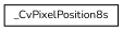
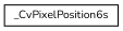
  digraph {
    rankdir=LR
    fontname=Nunito
-   n1 [color=black fillcolor=white fontname=Nunito fontsize=10 height=0.2 label=_CvPixelPosition8s shape=record style=filled width=0.4]
+   n1 [color=black fillcolor=white fontname=Nunito fontsize=10 height=0.2 label=_CvPixelPosition6s shape=record style=filled width=0.4]
  }
